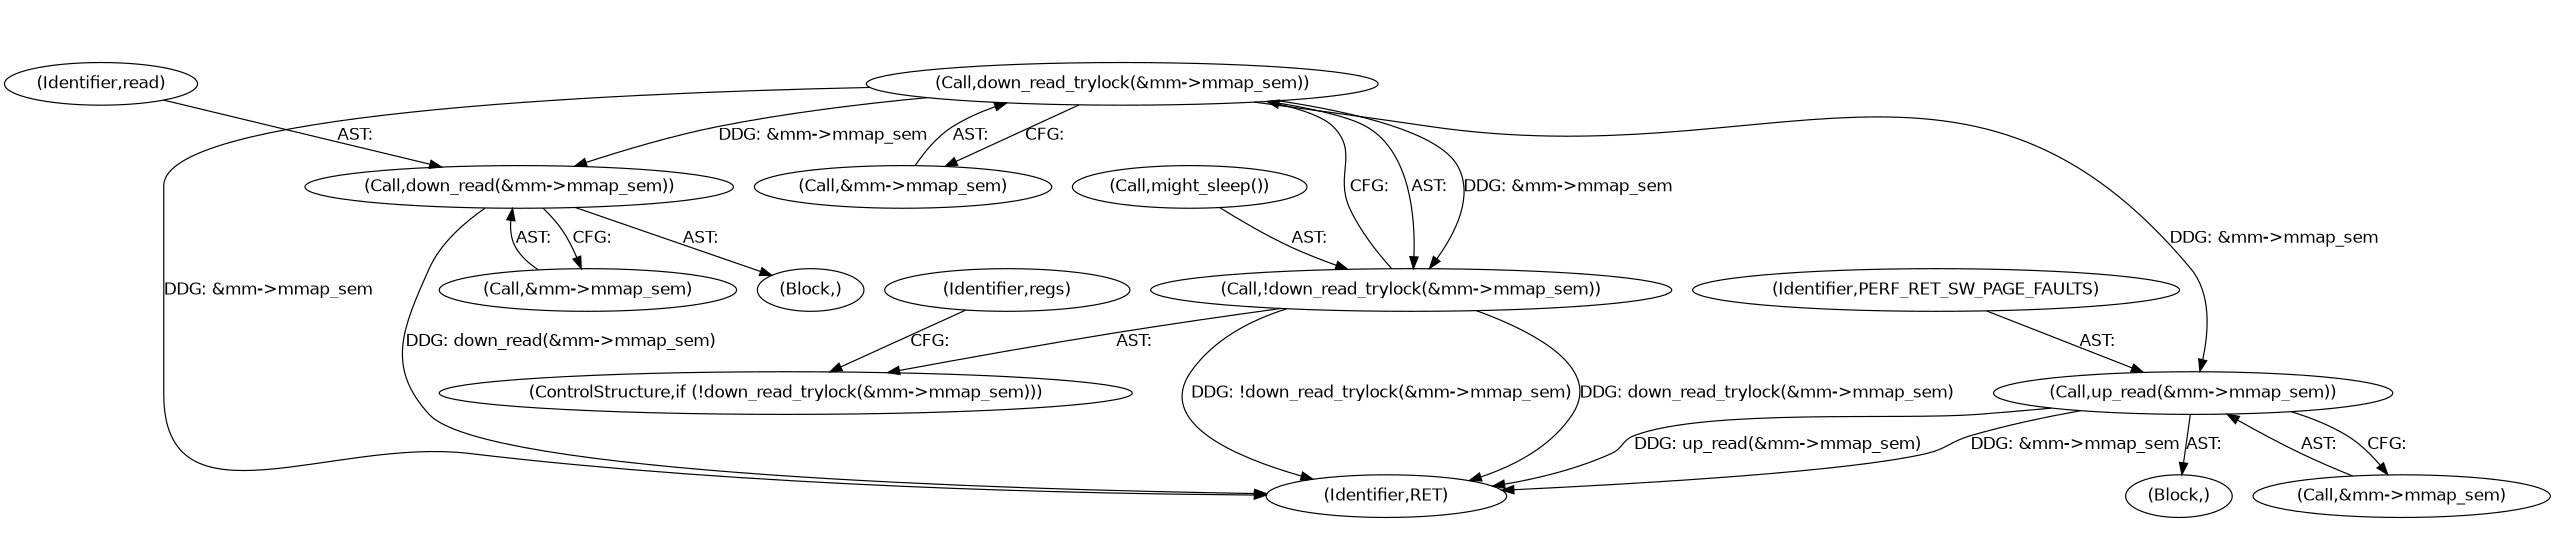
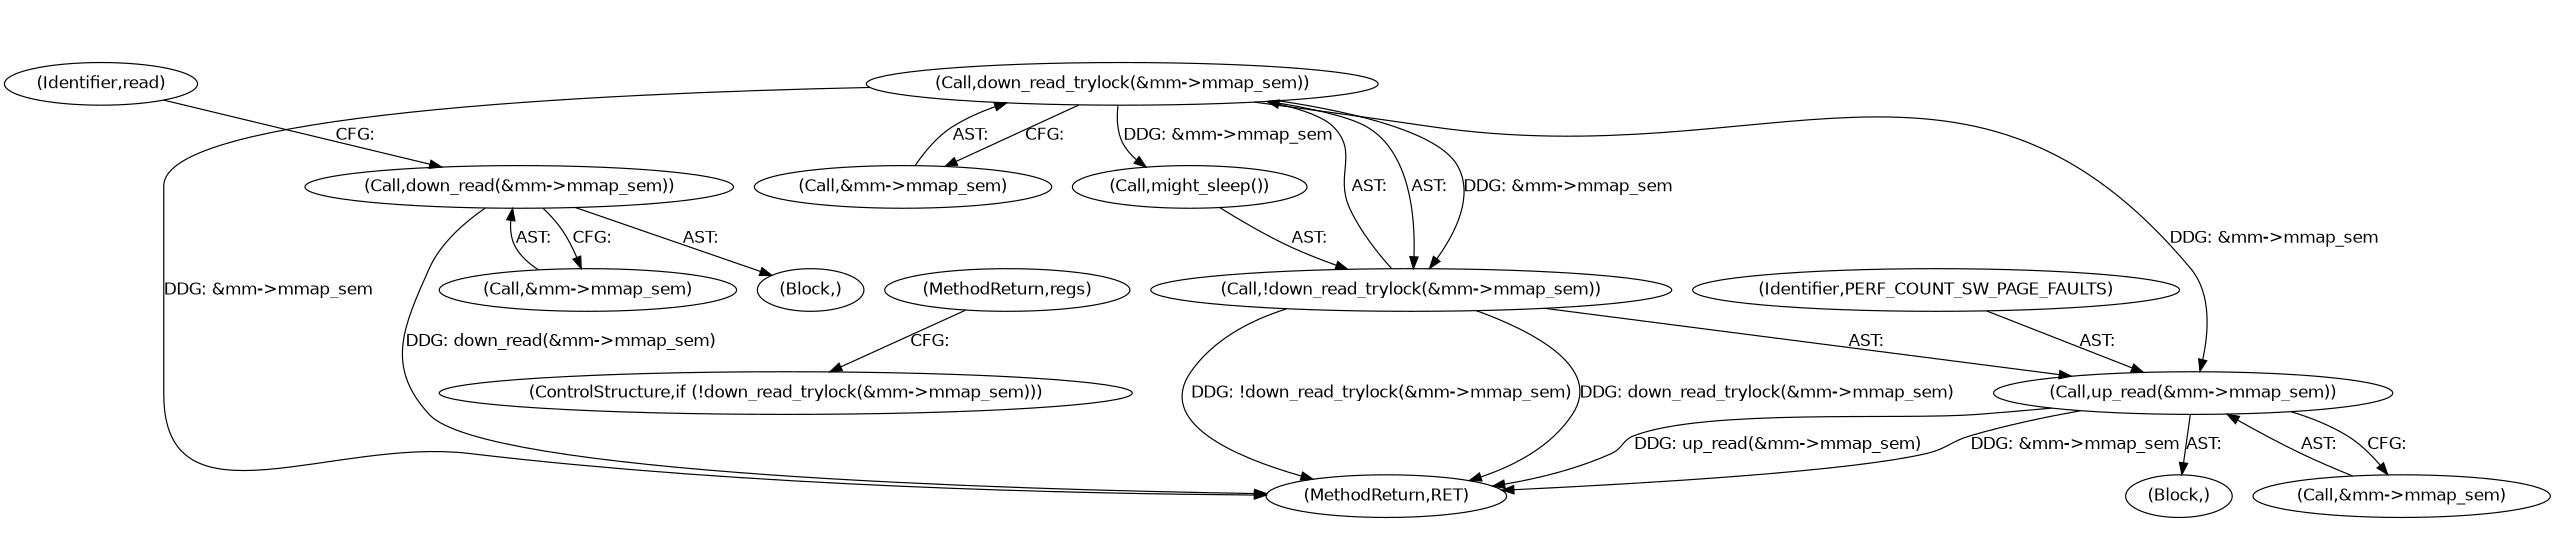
  digraph {
    fontname="DejaVu Sans"
    node [fontname="DejaVu Sans"]
    edge [fontname="DejaVu Sans"]
    n1 [label="(Call,down_read_trylock(&mm->mmap_sem))"]
    n2 [label="(Call,!down_read_trylock(&mm->mmap_sem))"]
    n3 [label="(Call,down_read(&mm->mmap_sem))"]
    n4 [label="(Call,up_read(&mm->mmap_sem))"]
-   n5 [label="(Identifier,RET)"]
+   n5 [label="(MethodReturn,RET)"]
    n6 [label="(Call,&mm->mmap_sem)"]
    n7 [label="(ControlStructure,if (!down_read_trylock(&mm->mmap_sem)))"]
    n8 [label="(Block,)"]
    n9 [label="(Call,&mm->mmap_sem)"]
    n10 [label="(Block,)"]
    n11 [label="(Call,&mm->mmap_sem)"]
    n12 [label="(Call,might_sleep())"]
-   n13 [label="(Identifier,PERF_RET_SW_PAGE_FAULTS)"]
+   n13 [label="(Identifier,PERF_COUNT_SW_PAGE_FAULTS)"]
    n14 [label="(Identifier,read)"]
-   n15 [label="(Identifier,regs)"]
+   n15 [label="(MethodReturn,regs)"]
    n1 -> n2 [label="AST: "]
    n1 -> n2 [label="DDG: &mm->mmap_sem"]
-   n1 -> n3 [label="DDG: &mm->mmap_sem"]
+   n1 -> n12 [label="DDG: &mm->mmap_sem"]
    n1 -> n4 [label="DDG: &mm->mmap_sem"]
    n1 -> n5 [label="DDG: &mm->mmap_sem"]
    n1 -> n6 [label="CFG: "]
-   n2 -> n1 [label="CFG: "]
+   n2 -> n1 [label="AST: "]
    n2 -> n5 [label="DDG: !down_read_trylock(&mm->mmap_sem)"]
    n2 -> n5 [label="DDG: down_read_trylock(&mm->mmap_sem)"]
-   n2 -> n7 [label="AST: "]
+   n2 -> n4 [label="AST: "]
    n3 -> n5 [label="DDG: down_read(&mm->mmap_sem)"]
    n3 -> n8 [label="AST: "]
    n3 -> n9 [label="CFG: "]
    n4 -> n5 [label="DDG: &mm->mmap_sem"]
    n4 -> n5 [label="DDG: up_read(&mm->mmap_sem)"]
    n4 -> n10 [label="AST: "]
    n4 -> n11 [label="CFG: "]
    n6 -> n1 [label="AST: "]
    n9 -> n3 [label="AST: "]
    n11 -> n4 [label="AST: "]
    n12 -> n2 [label="AST: "]
    n13 -> n4 [label="AST: "]
-   n14 -> n3 [label="AST: "]
+   n14 -> n3 [label="CFG: "]
    n15 -> n7 [label="CFG: "]
  }
